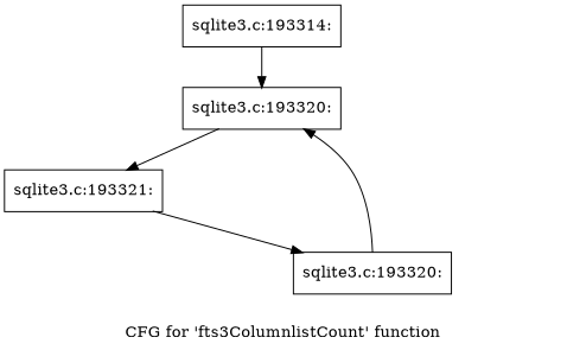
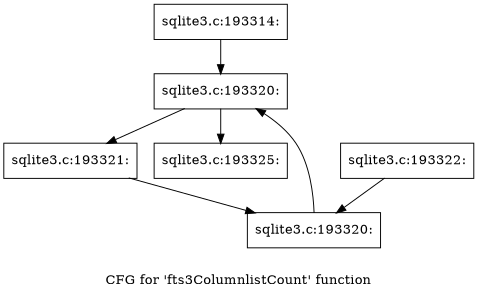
  digraph {
    label="CFG for 'fts3ColumnlistCount' function"
    node [shape=record]
    n1 [label="{sqlite3.c:193314:}"]
    n2 [label="{sqlite3.c:193320:}"]
    n3 [label="{sqlite3.c:193321:}"]
+   n4 [label="{sqlite3.c:193325:}"]
    n5 [label="{sqlite3.c:193320:}"]
+   n6 [label="{sqlite3.c:193322:}"]
    n1 -> n2
    n2 -> n3
+   n2 -> n4
    n3 -> n5
    n5 -> n2
+   n6 -> n5
  }
